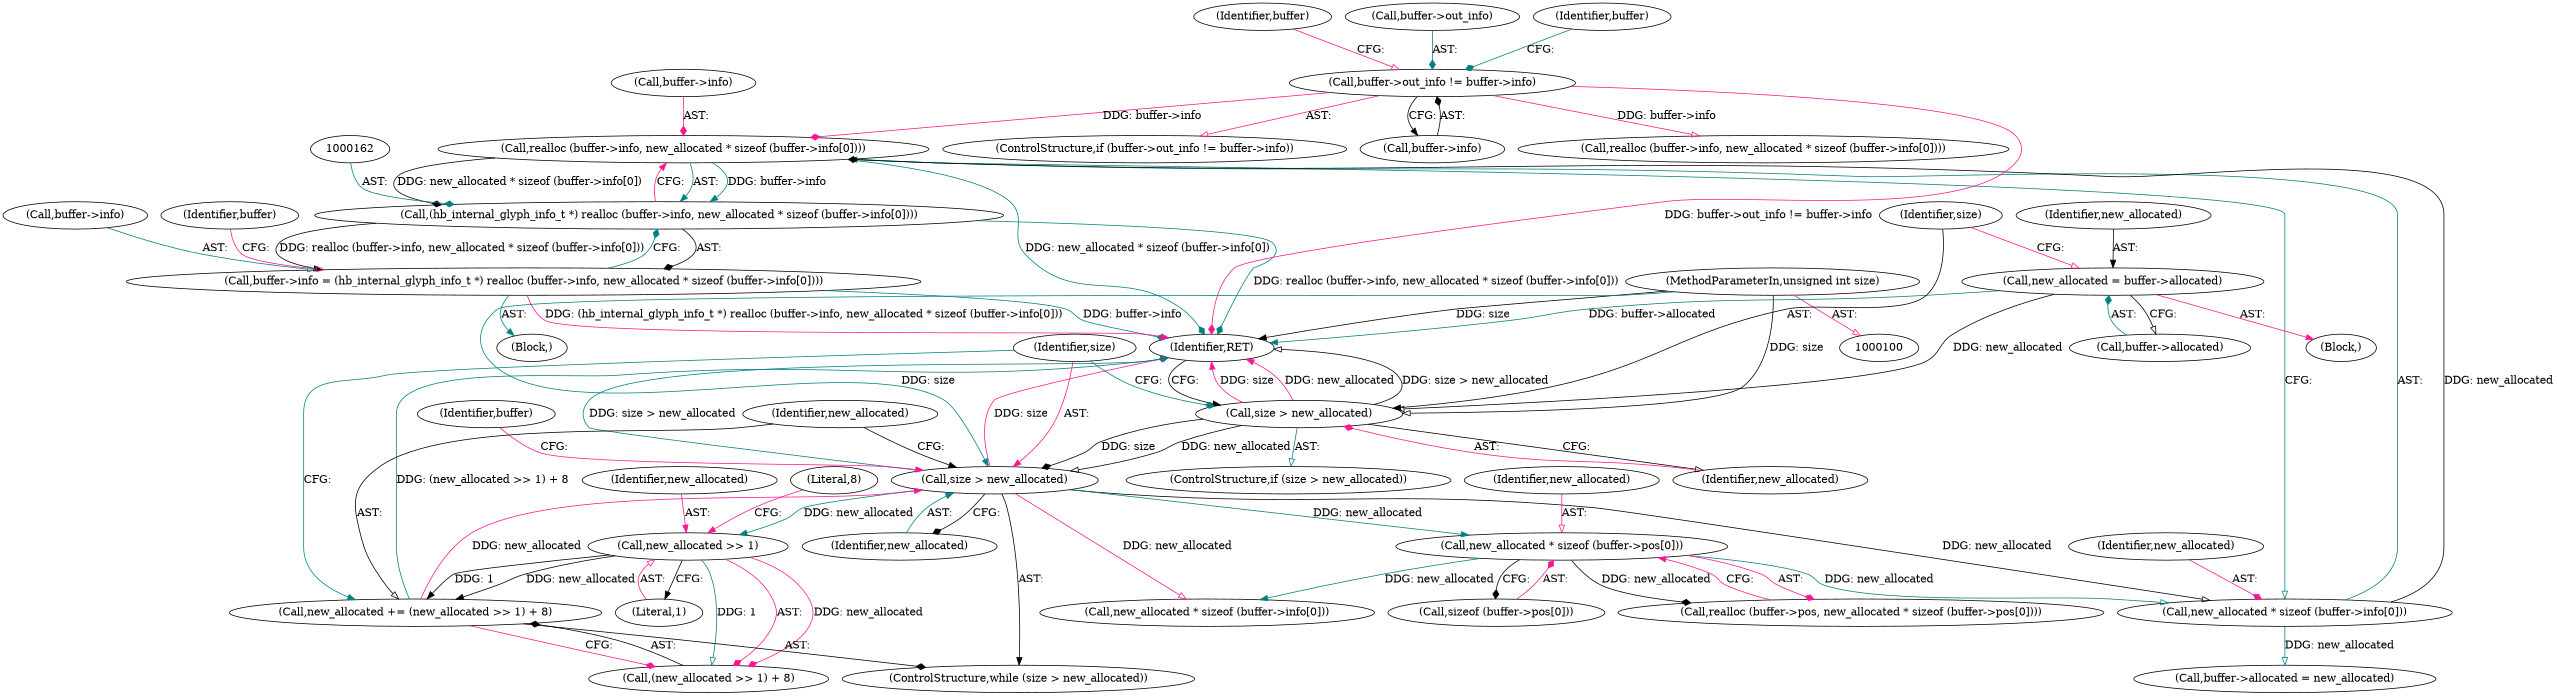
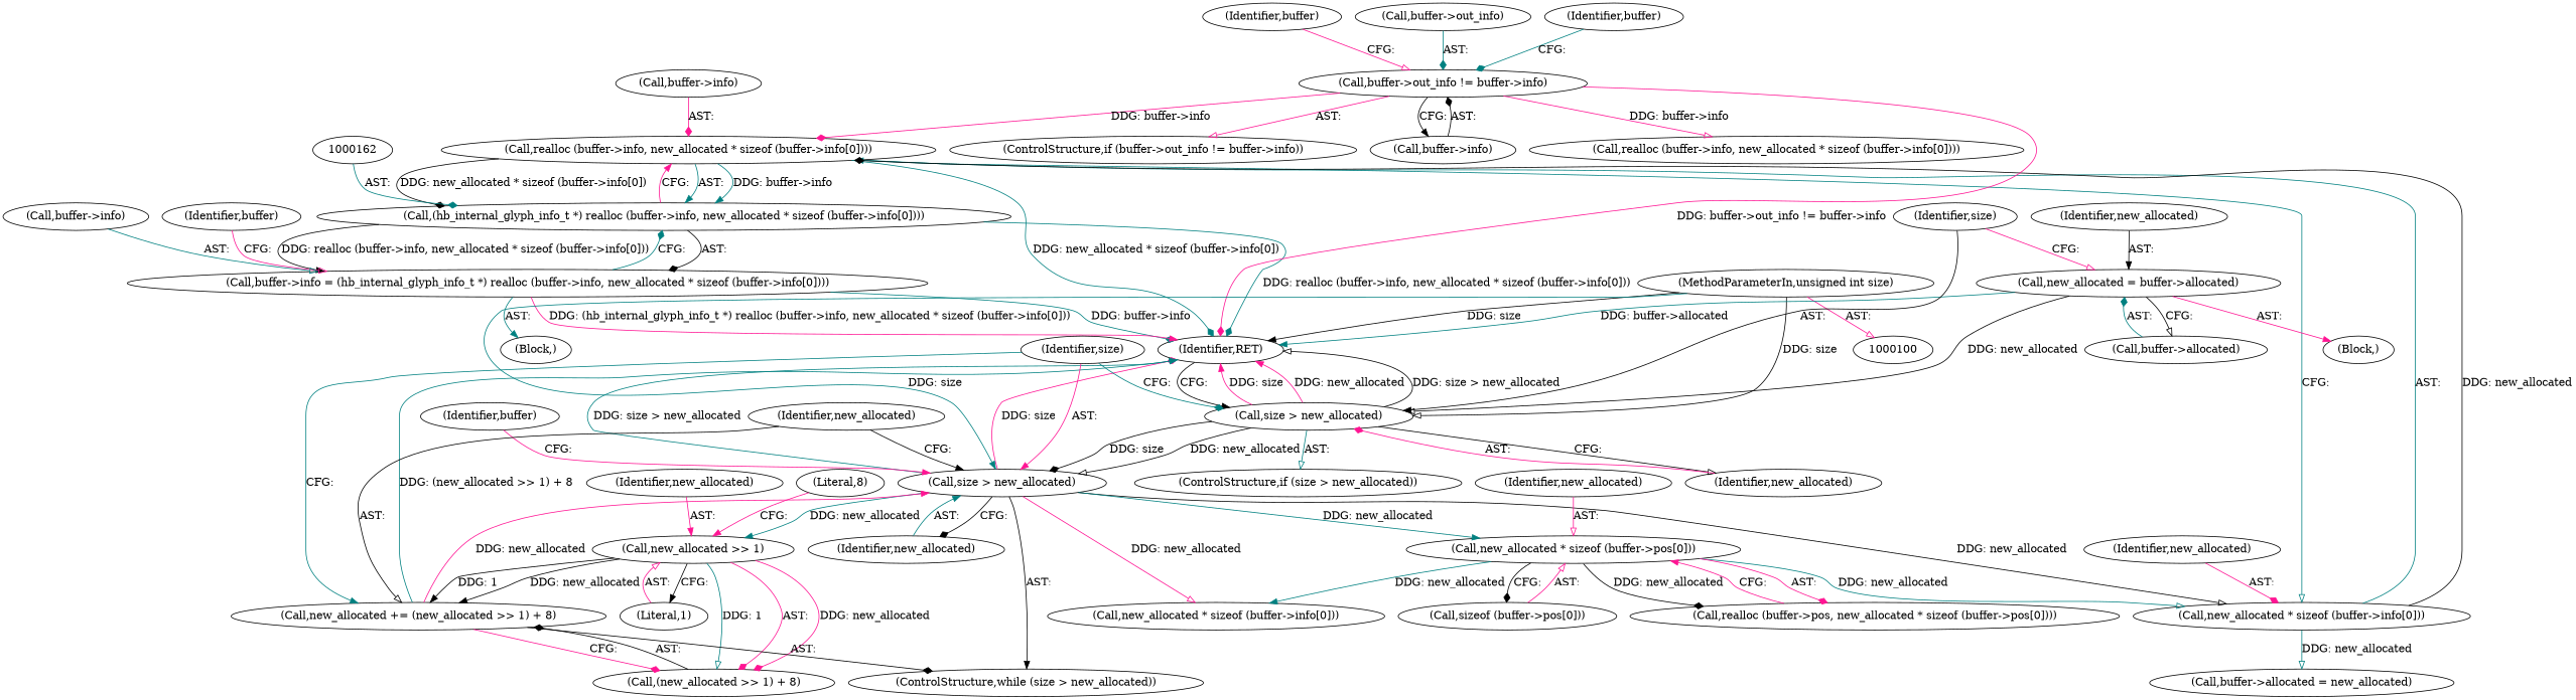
  digraph {
    edge [arrowhead=normal color=deeppink]
    n1 [label="(Call,realloc (buffer->info, new_allocated * sizeof (buffer->info[0])))"]
    n2 [label="(Call,new_allocated * sizeof (buffer->info[0]))"]
    n3 [label="(Call,(hb_internal_glyph_info_t *) realloc (buffer->info, new_allocated * sizeof (buffer->info[0])))"]
    n4 [label="(Identifier,RET)"]
    n5 [label="(Call,buffer->allocated = new_allocated)"]
    n6 [label="(Call,buffer->info = (hb_internal_glyph_info_t *) realloc (buffer->info, new_allocated * sizeof (buffer->info[0])))"]
    n7 [label="(Call,size > new_allocated)"]
    n8 [label="(Call,buffer->out_info != buffer->info)"]
    n9 [label="(ControlStructure,if (buffer->out_info != buffer->info))"]
    n10 [label="(Call,buffer->info)"]
    n11 [label="(Call,realloc (buffer->info, new_allocated * sizeof (buffer->info[0])))"]
    n12 [label="(Call,new_allocated * sizeof (buffer->pos[0]))"]
    n13 [label="(Call,sizeof (buffer->pos[0]))"]
    n14 [label="(Call,new_allocated * sizeof (buffer->info[0]))"]
    n15 [label="(Call,realloc (buffer->pos, new_allocated * sizeof (buffer->pos[0])))"]
    n16 [label="(Call,size > new_allocated)"]
    n17 [label="(Call,new_allocated >> 1)"]
    n18 [label="(ControlStructure,while (size > new_allocated))"]
    n19 [label="(Identifier,new_allocated)"]
    n20 [label="(Call,new_allocated += (new_allocated >> 1) + 8)"]
    n21 [label="(Call,(new_allocated >> 1) + 8)"]
    n22 [label="(Literal,1)"]
    n23 [label="(Identifier,new_allocated)"]
    n24 [label="(ControlStructure,if (size > new_allocated))"]
    n25 [label="(MethodParameterIn,unsigned int size)"]
    1000100
    n27 [label="(Call,new_allocated = buffer->allocated)"]
    n28 [label="(Call,buffer->allocated)"]
    n29 [label="(Block,)"]
    n30 [label="(Block,)"]
    n31 [label="(Identifier,buffer)"]
    n32 [label="(Identifier,buffer)"]
    n33 [label="(Identifier,size)"]
    n34 [label="(Literal,8)"]
    n35 [label="(Identifier,new_allocated)"]
    n36 [label="(Call,buffer->out_info)"]
    n37 [label="(Identifier,size)"]
    n38 [label="(Call,buffer->info)"]
    n39 [label="(Identifier,buffer)"]
    n40 [label="(Identifier,new_allocated)"]
    n41 [label="(Identifier,new_allocated)"]
    n42 [label="(Identifier,buffer)"]
    n43 [label="(Call,buffer->info)"]
    n44 [label="(Identifier,new_allocated)"]
    n45 [label="(Identifier,new_allocated)"]
    1000162
    n1 -> n2 [arrowhead=onormal color=teal label="CFG: "]
    n1 -> n3 [color=teal label="AST: "]
    n1 -> n3 [color=teal label="DDG: buffer->info"]
    n1 -> n3 [arrowhead=diamond color=black label="DDG: new_allocated * sizeof (buffer->info[0])"]
    n1 -> n4 [arrowhead=diamond color=teal label="DDG: new_allocated * sizeof (buffer->info[0])"]
    n2 -> n1 [color=teal label="AST: "]
    n2 -> n1 [arrowhead=diamond color=black label="DDG: new_allocated"]
    n2 -> n5 [arrowhead=onormal color=teal label="DDG: new_allocated"]
    n3 -> n1 [label="CFG: "]
    n3 -> n4 [arrowhead=diamond color=teal label="DDG: realloc (buffer->info, new_allocated * sizeof (buffer->info[0]))"]
    n3 -> n6 [arrowhead=diamond color=black label="AST: "]
    n3 -> n6 [color=black label="DDG: realloc (buffer->info, new_allocated * sizeof (buffer->info[0]))"]
    n4 -> n7 [color=black label="CFG: "]
    n6 -> n3 [arrowhead=diamond color=teal label="CFG: "]
    n6 -> n4 [arrowhead=diamond color=teal label="DDG: buffer->info"]
    n6 -> n4 [label="DDG: (hb_internal_glyph_info_t *) realloc (buffer->info, new_allocated * sizeof (buffer->info[0]))"]
    n6 -> n30 [color=teal label="AST: "]
    n7 -> n4 [label="DDG: size"]
    n7 -> n4 [label="DDG: new_allocated"]
    n7 -> n4 [arrowhead=onormal color=black label="DDG: size > new_allocated"]
    n7 -> n16 [arrowhead=diamond color=black label="DDG: size"]
    n7 -> n16 [arrowhead=onormal color=black label="DDG: new_allocated"]
    n7 -> n23 [arrowhead=onormal color=black label="CFG: "]
    n7 -> n24 [arrowhead=onormal color=teal label="AST: "]
    n8 -> n1 [arrowhead=diamond label="DDG: buffer->info"]
    n8 -> n4 [arrowhead=diamond label="DDG: buffer->out_info != buffer->info"]
    n8 -> n9 [arrowhead=onormal label="AST: "]
    n8 -> n10 [color=black label="CFG: "]
    n8 -> n11 [arrowhead=onormal label="DDG: buffer->info"]
    n10 -> n8 [arrowhead=diamond color=black label="AST: "]
    n12 -> n2 [arrowhead=onormal color=teal label="DDG: new_allocated"]
    n12 -> n13 [arrowhead=diamond color=black label="CFG: "]
    n12 -> n14 [color=teal label="DDG: new_allocated"]
    n12 -> n15 [arrowhead=diamond label="AST: "]
    n12 -> n15 [arrowhead=diamond color=black label="DDG: new_allocated"]
-   n13 -> n12 [arrowhead=diamond label="AST: "]
+   n13 -> n12 [arrowhead=onormal label="AST: "]
    n15 -> n12 [label="CFG: "]
    n16 -> n2 [arrowhead=onormal color=black label="DDG: new_allocated"]
    n16 -> n4 [arrowhead=diamond label="DDG: size"]
    n16 -> n4 [color=teal label="DDG: size > new_allocated"]
    n16 -> n12 [color=teal label="DDG: new_allocated"]
    n16 -> n14 [arrowhead=onormal label="DDG: new_allocated"]
    n16 -> n17 [color=teal label="DDG: new_allocated"]
    n16 -> n18 [color=black label="AST: "]
    n16 -> n19 [arrowhead=diamond color=black label="CFG: "]
    n17 -> n20 [color=black label="DDG: new_allocated"]
    n17 -> n20 [color=black label="DDG: 1"]
    n17 -> n21 [arrowhead=diamond label="AST: "]
    n17 -> n21 [arrowhead=diamond label="DDG: new_allocated"]
    n17 -> n21 [arrowhead=onormal color=teal label="DDG: 1"]
    n17 -> n22 [color=black label="CFG: "]
    n19 -> n16 [color=teal label="AST: "]
    n20 -> n4 [arrowhead=onormal color=teal label="DDG: (new_allocated >> 1) + 8"]
    n20 -> n16 [label="DDG: new_allocated"]
    n20 -> n18 [arrowhead=diamond color=black label="AST: "]
    n20 -> n21 [arrowhead=diamond label="CFG: "]
    n21 -> n20 [arrowhead=diamond color=black label="AST: "]
    n22 -> n17 [arrowhead=onormal label="AST: "]
    n23 -> n7 [arrowhead=diamond label="AST: "]
    n25 -> n4 [color=black label="DDG: size"]
    n25 -> n7 [arrowhead=onormal color=black label="DDG: size"]
    n25 -> n16 [color=teal label="DDG: size"]
    n25 -> 1000100 [arrowhead=onormal label="AST: "]
    n27 -> n4 [color=teal label="DDG: buffer->allocated"]
    n27 -> n7 [arrowhead=onormal color=black label="DDG: new_allocated"]
    n27 -> n28 [arrowhead=onormal color=black label="CFG: "]
    n27 -> n29 [label="AST: "]
    n28 -> n27 [arrowhead=diamond color=teal label="AST: "]
    n31 -> n8 [arrowhead=onormal label="CFG: "]
    n32 -> n6 [arrowhead=onormal label="CFG: "]
    n33 -> n7 [arrowhead=diamond color=teal label="CFG: "]
    n33 -> n16 [label="AST: "]
    n33 -> n20 [color=teal label="CFG: "]
    n34 -> n17 [label="CFG: "]
    n35 -> n2 [arrowhead=diamond label="AST: "]
    n36 -> n8 [arrowhead=diamond color=teal label="AST: "]
    n37 -> n7 [color=black label="AST: "]
    n37 -> n27 [arrowhead=onormal label="CFG: "]
    n38 -> n6 [arrowhead=onormal color=teal label="AST: "]
    n39 -> n16 [label="CFG: "]
    n40 -> n27 [color=black label="AST: "]
    n41 -> n16 [color=black label="CFG: "]
    n41 -> n20 [arrowhead=onormal color=black label="AST: "]
    n42 -> n8 [arrowhead=diamond color=teal label="CFG: "]
    n43 -> n1 [arrowhead=diamond label="AST: "]
    n44 -> n12 [arrowhead=onormal label="AST: "]
    n45 -> n17 [label="AST: "]
    1000162 -> n3 [arrowhead=diamond color=teal label="AST: "]
  }
